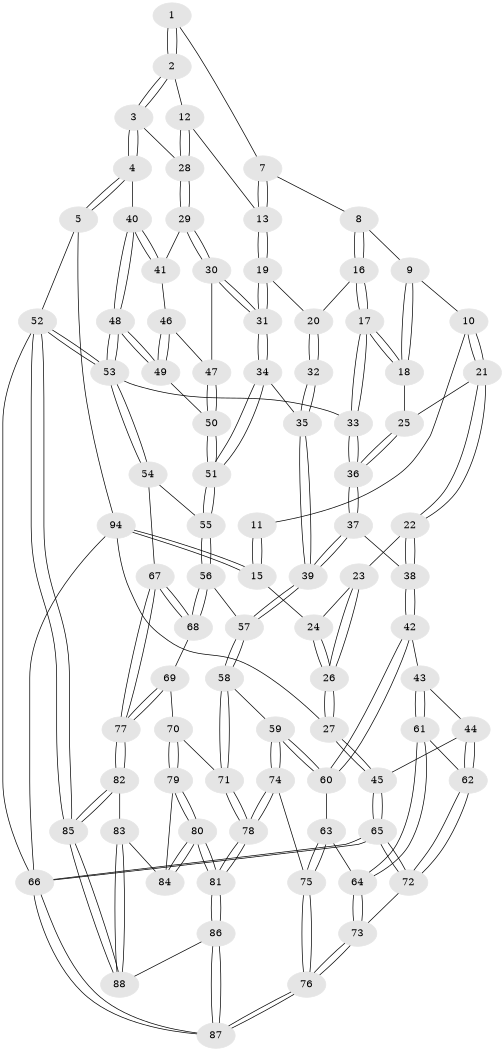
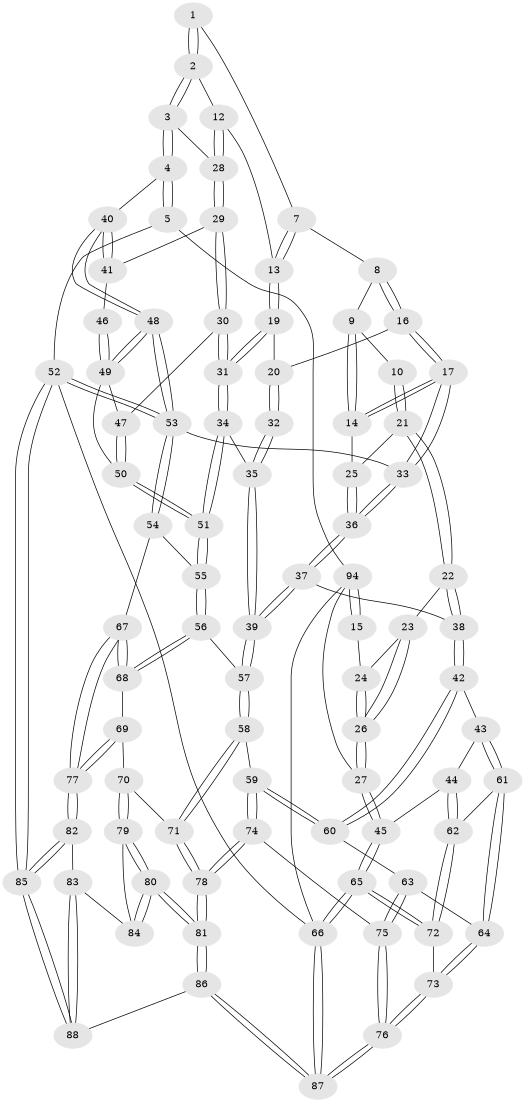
  graph {
    node [color=gray90 style=filled]
    1
    2
    7
    3
    12
    8
    13
    4
    28
    5
    40
    29
    n13 [label=94]
    52
    41
    48
    15
    27
    66
    53
    85
-   11
    9
    16
    19
    10
-   18
+   18 [label=14]
    17
    20
    21
    25
    22
    24
    31
    45
    87
    26
    33
    32
    36
    34
    35
    23
    38
    42
    37
    65
    30
    47
    46
    50
    51
    39
    55
    57
    43
    60
    58
    49
    44
    61
    63
    62
    64
    72
    54
    56
    88
    67
    68
    77
    69
    59
    71
    74
    78
    75
    73
    76
    82
    70
    79
    80
    84
    81
    83
    86
    1 -- 2
    1 -- 2
    1 -- 7
    2 -- 3
    2 -- 3
    2 -- 12
    7 -- 8
    7 -- 13
    7 -- 13
    3 -- 4
    3 -- 4
    3 -- 28
    12 -- 13
    12 -- 28
    12 -- 28
    8 -- 9
    8 -- 16
    8 -- 16
    13 -- 19
    13 -- 19
    4 -- 5
    4 -- 5
    4 -- 40
    28 -- 29
    28 -- 29
    5 -- n13
    5 -- 52
    40 -- 41
    40 -- 41
    40 -- 48
    40 -- 48
    29 -- 41
    29 -- 30
    29 -- 30
    n13 -- 15
    n13 -- 15
    n13 -- 27
    n13 -- 66
    52 -- 66
    52 -- 53
    52 -- 53
    52 -- 85
    52 -- 85
    41 -- 46
    48 -- 53
    48 -- 53
    48 -- 49
    48 -- 49
    15 -- 24
    27 -- 45
    27 -- 45
    66 -- 87
    66 -- 87
    53 -- 33
    53 -- 54
    53 -- 54
    85 -- 88
    85 -- 88
-   11 -- 15
-   11 -- 15
    9 -- 10
    9 -- 18
    9 -- 18
    16 -- 17
    16 -- 17
    16 -- 20
    19 -- 20
    19 -- 31
    19 -- 31
-   10 -- 11
    10 -- 21
    10 -- 21
    18 -- 25
    17 -- 18
    17 -- 18
    17 -- 33
    17 -- 33
    20 -- 32
    20 -- 32
    21 -- 25
    21 -- 22
    21 -- 22
    25 -- 36
    25 -- 36
    22 -- 23
    22 -- 38
    22 -- 38
    24 -- 26
    24 -- 26
    31 -- 34
    31 -- 34
    45 -- 65
    45 -- 65
    26 -- 27
    26 -- 27
    33 -- 36
    33 -- 36
    32 -- 35
    32 -- 35
    36 -- 37
    36 -- 37
    34 -- 35
    34 -- 51
    34 -- 51
    35 -- 39
    35 -- 39
    23 -- 24
    23 -- 26
    23 -- 26
    38 -- 42
    38 -- 42
    42 -- 43
    42 -- 60
    42 -- 60
    37 -- 38
    37 -- 39
    37 -- 39
    65 -- 66
    65 -- 66
    65 -- 72
    65 -- 72
    30 -- 31
    30 -- 31
    30 -- 47
    47 -- 50
    47 -- 50
-   46 -- 47
+   49 -- 47
    46 -- 49
    46 -- 49
    50 -- 51
    50 -- 51
    51 -- 55
    51 -- 55
    39 -- 57
    39 -- 57
    55 -- 56
    55 -- 56
    57 -- 58
    57 -- 58
    43 -- 44
    43 -- 61
    43 -- 61
    60 -- 63
    58 -- 59
    58 -- 71
    58 -- 71
    49 -- 50
    44 -- 45
    44 -- 62
    44 -- 62
    61 -- 62
    61 -- 64
    61 -- 64
    63 -- 64
    63 -- 75
    63 -- 75
    62 -- 72
    62 -- 72
    64 -- 73
    64 -- 73
    72 -- 73
    54 -- 55
    54 -- 67
    56 -- 57
    56 -- 68
    56 -- 68
    67 -- 68
    67 -- 68
    67 -- 77
    67 -- 77
    68 -- 69
    77 -- 82
    77 -- 82
    69 -- 77
    69 -- 77
    69 -- 70
    59 -- 60
    59 -- 60
    59 -- 74
    59 -- 74
    71 -- 78
    71 -- 78
    74 -- 78
    74 -- 78
    74 -- 75
    78 -- 81
    78 -- 81
    75 -- 76
    75 -- 76
    73 -- 76
    73 -- 76
    76 -- 87
    76 -- 87
    82 -- 85
    82 -- 85
    82 -- 83
    70 -- 71
    70 -- 79
    70 -- 79
    79 -- 80
    79 -- 80
    79 -- 84
    80 -- 84
    80 -- 84
    80 -- 81
    80 -- 81
    81 -- 86
    81 -- 86
    83 -- 88
    83 -- 88
    83 -- 84
    86 -- 87
    86 -- 87
    86 -- 88
  }
